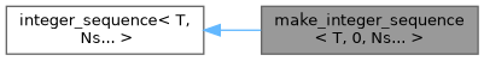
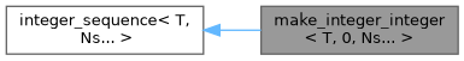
  digraph {
    rankdir=LR
    node [color=gray40 fontname=Helvetica fontsize=10 shape=box style=filled]
-   n1 [fillcolor=grey60 fontcolor=black height=0.2 label="make_integer_sequence\l\< T, 0, Ns... \>" width=0.4]
+   n1 [fillcolor=grey60 fontcolor=black height=0.2 label="make_integer_integer\l\< T, 0, Ns... \>" width=0.4]
    n2 [fillcolor=white height=0.2 label="integer_sequence\< T,\l Ns... \>" width=0.4]
    n2 -> n1 [color=steelblue1 dir=back fontname=Helvetica fontsize=10 labelfontname=Helvetica labelfontsize=10 style=solid]
  }
